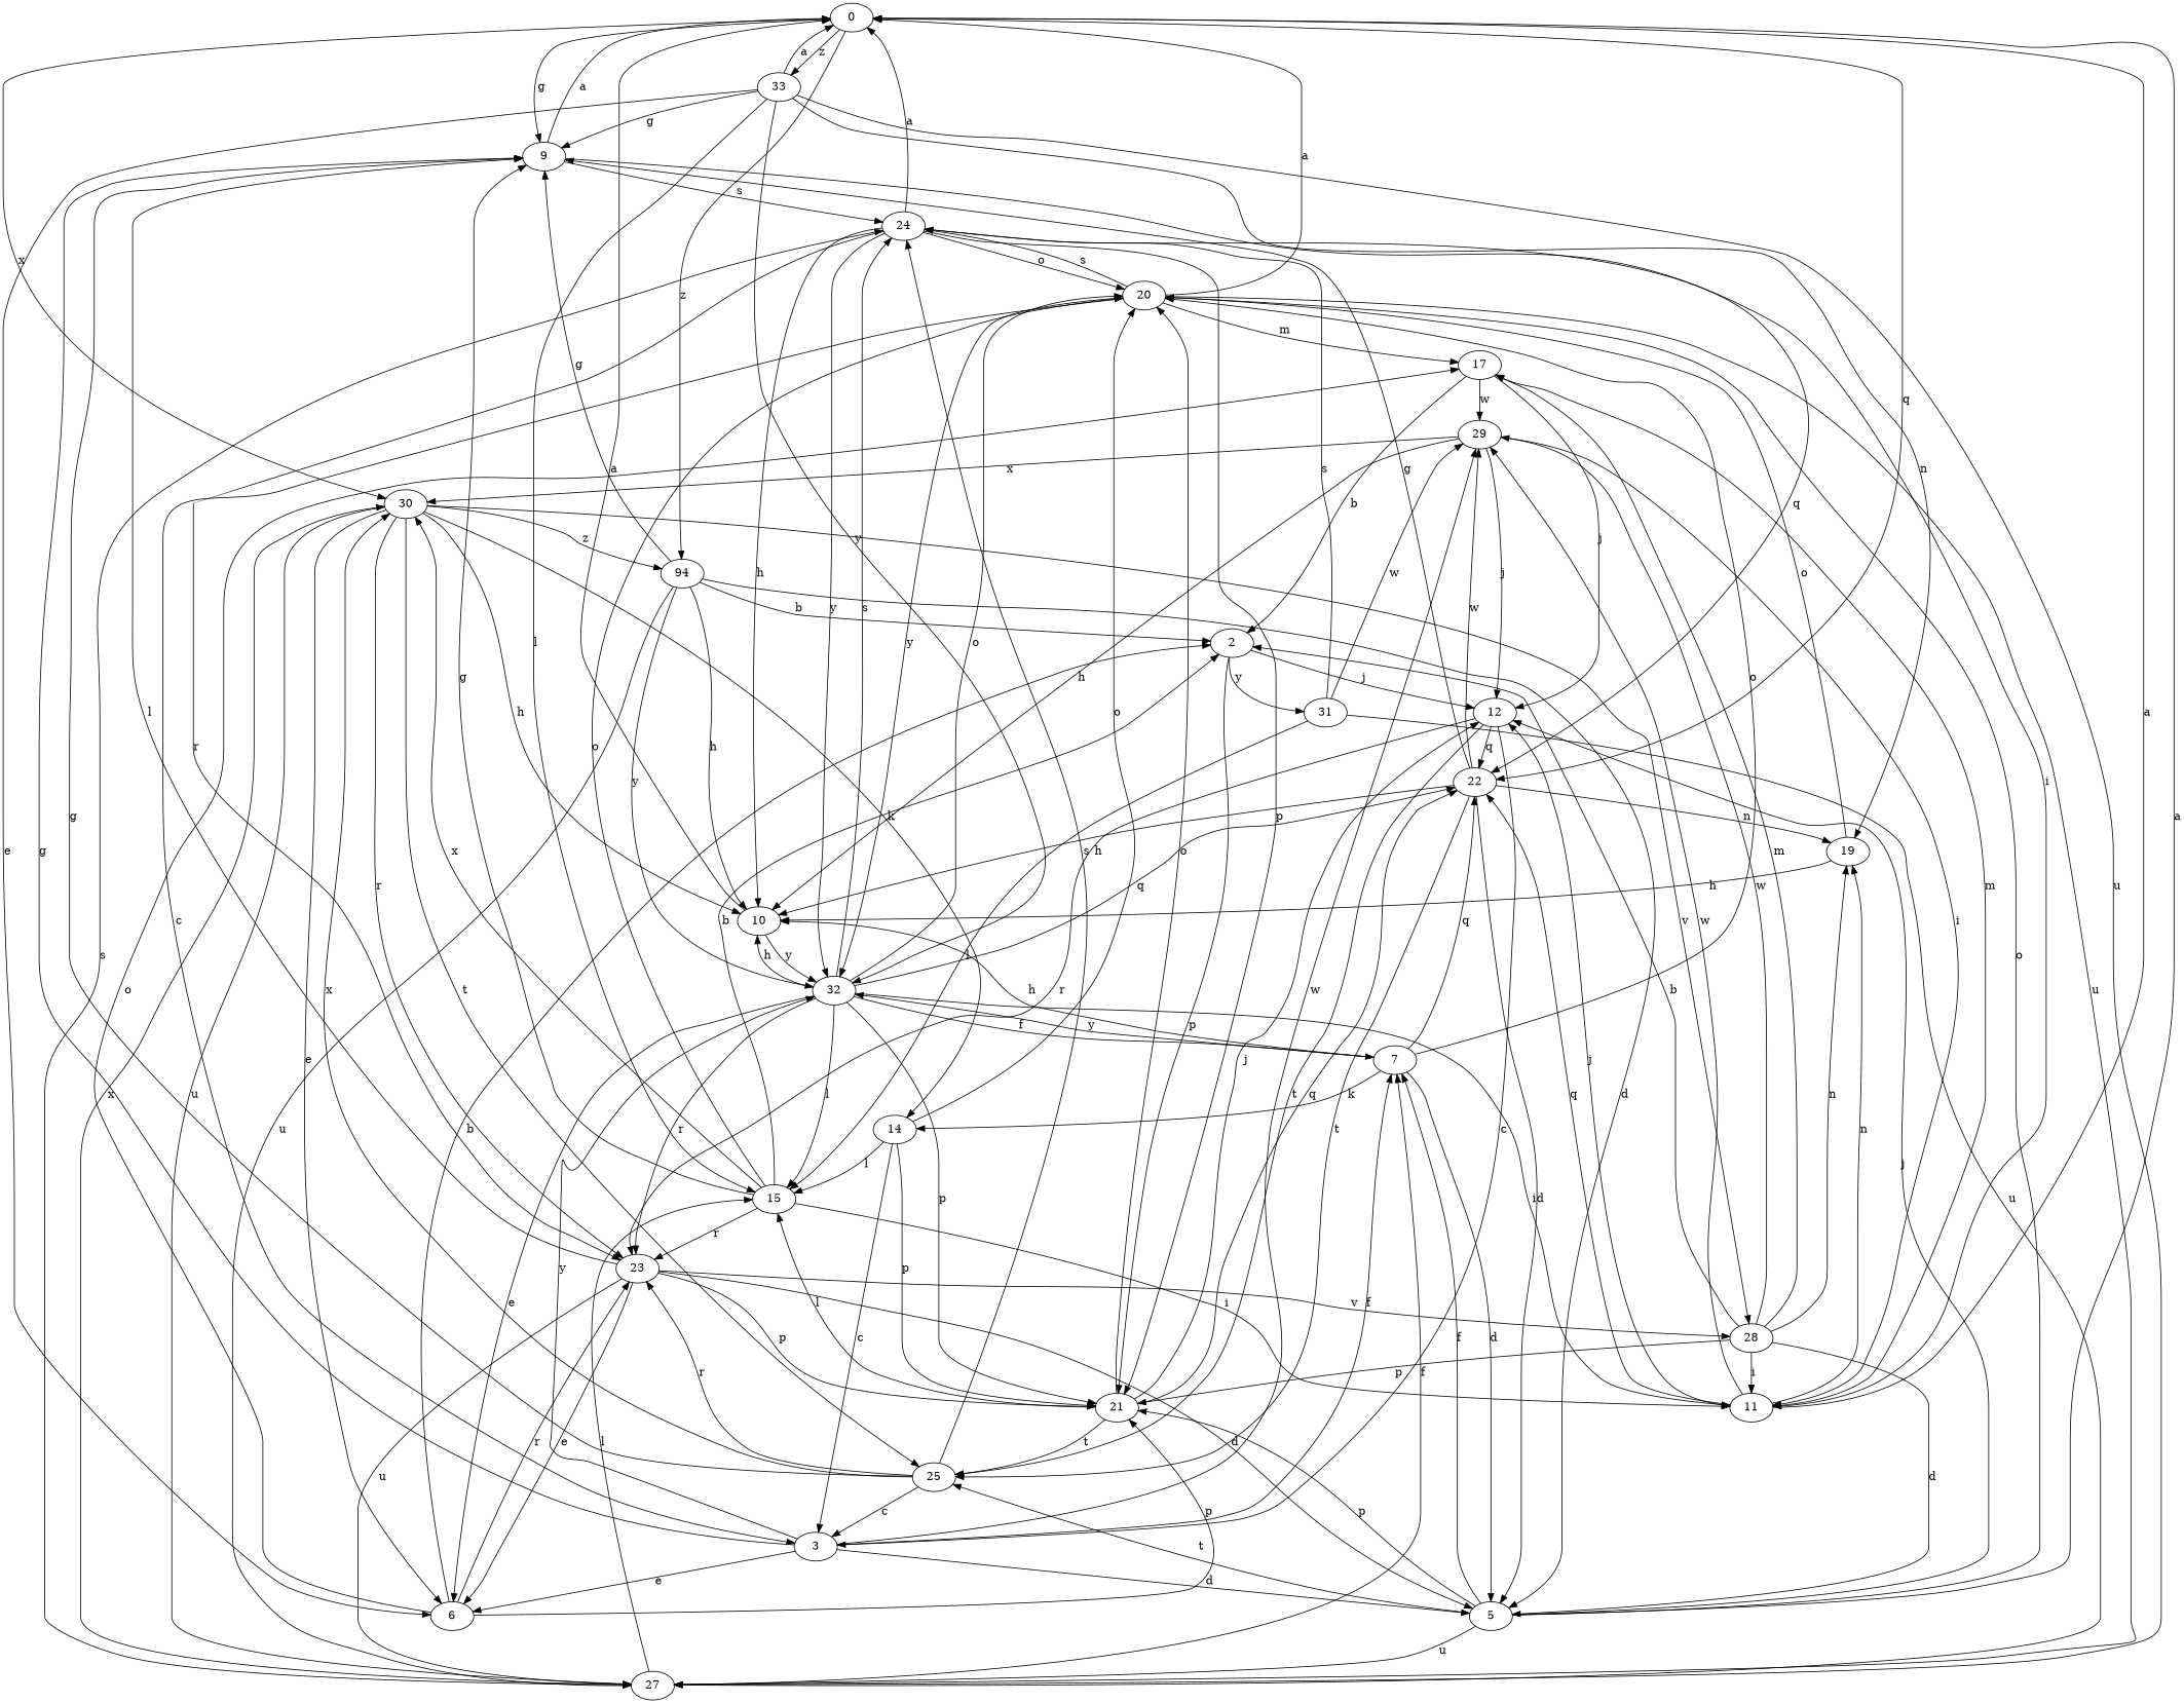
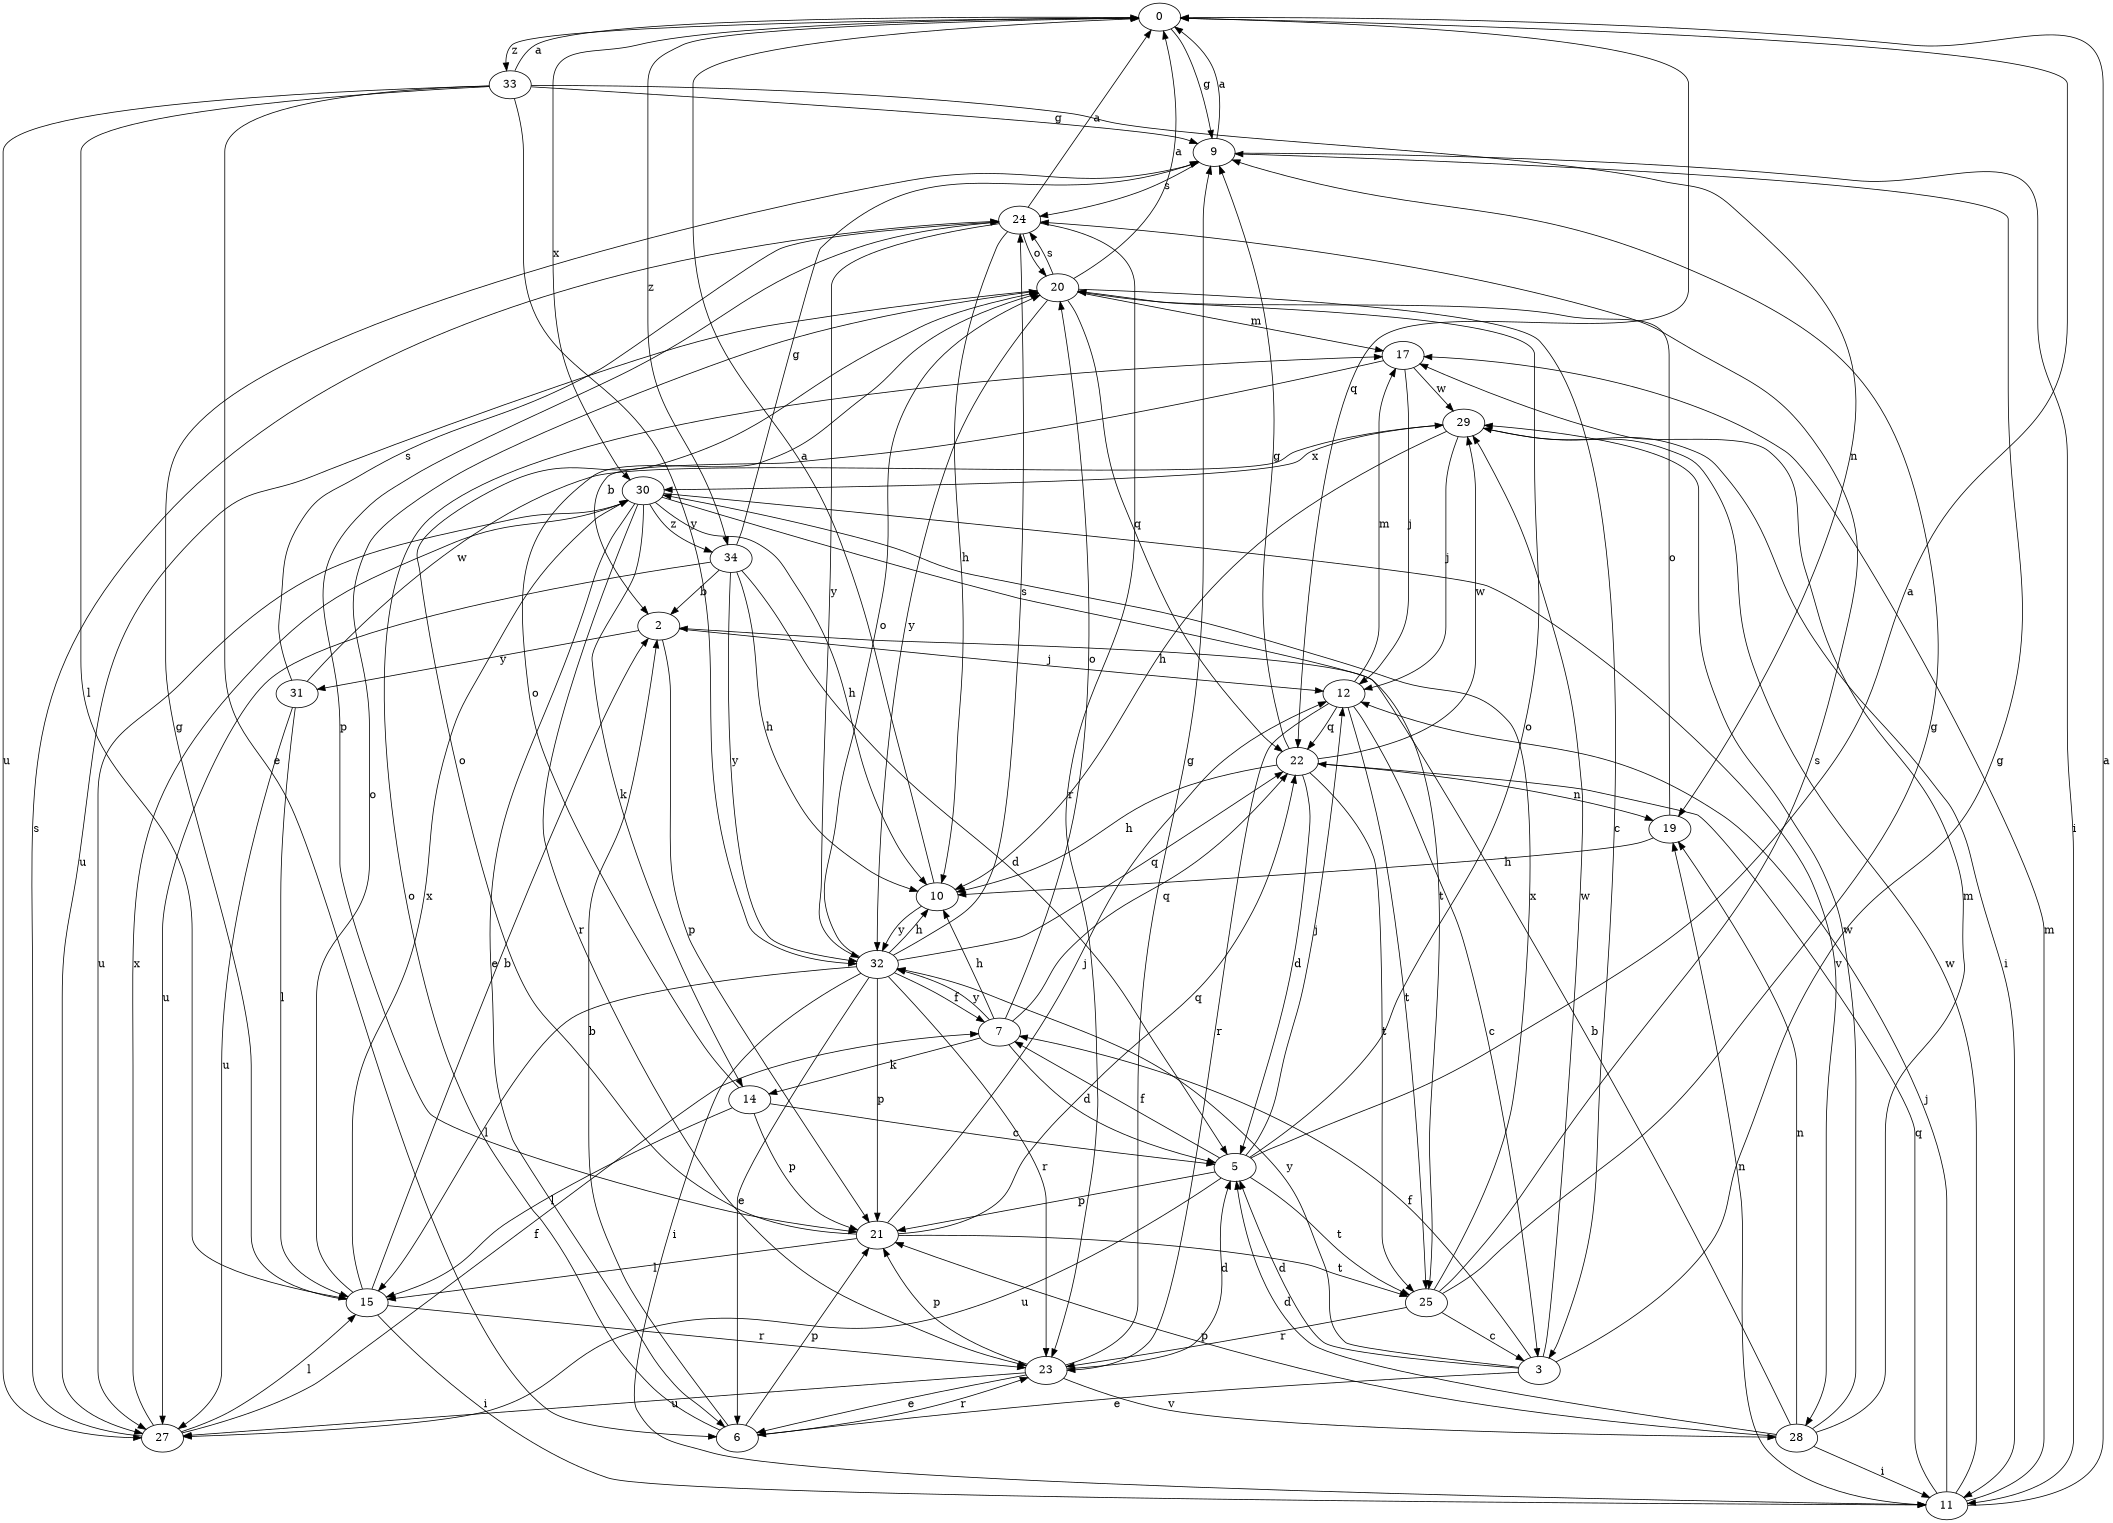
  strict digraph {
    0
    9
    22
    30
    33
-   34 [label=94]
+   34
    11
    24
    5
    29
    25
    10
    19
    6
    27
    23
    14
    28
    32
    15
    2
    12
    21
    31
    3
    17
    20
    7
    0 -> 9 [label=g]
    0 -> 22 [label=q]
    0 -> 30 [label=x]
    0 -> 33 [label=z]
    0 -> 34 [label=z]
    9 -> 0 [label=a]
    9 -> 11 [label=i]
    9 -> 24 [label=s]
    22 -> 9 [label=g]
    22 -> 5 [label=d]
    22 -> 29 [label=w]
    22 -> 25 [label=t]
    22 -> 10 [label=h]
    22 -> 19 [label=n]
    30 -> 34 [label=z]
    30 -> 25 [label=t]
    30 -> 10 [label=h]
    30 -> 6 [label=e]
    30 -> 27 [label=u]
    30 -> 23 [label=r]
    30 -> 14 [label=k]
    30 -> 28 [label=v]
    33 -> 0 [label=a]
    33 -> 9 [label=g]
    33 -> 19 [label=n]
    33 -> 6 [label=e]
    33 -> 27 [label=u]
    33 -> 32 [label=y]
    33 -> 15 [label=l]
    34 -> 9 [label=g]
    34 -> 5 [label=d]
    34 -> 10 [label=h]
    34 -> 27 [label=u]
    34 -> 32 [label=y]
    34 -> 2 [label=b]
    11 -> 0 [label=a]
    11 -> 22 [label=q]
    11 -> 29 [label=w]
    11 -> 19 [label=n]
    11 -> 12 [label=j]
    11 -> 17 [label=m]
    24 -> 0 [label=a]
-   24 -> 22 [label=q]
+   20 -> 22 [label=q]
    24 -> 10 [label=h]
    24 -> 23 [label=r]
    24 -> 32 [label=y]
    24 -> 21 [label=p]
    24 -> 20 [label=o]
    5 -> 0 [label=a]
    5 -> 25 [label=t]
    5 -> 27 [label=u]
    5 -> 12 [label=j]
    5 -> 21 [label=p]
    5 -> 20 [label=o]
    5 -> 7 [label=f]
    29 -> 30 [label=x]
    29 -> 11 [label=i]
    29 -> 10 [label=h]
    29 -> 12 [label=j]
    25 -> 9 [label=g]
    25 -> 30 [label=x]
    25 -> 24 [label=s]
    25 -> 23 [label=r]
    25 -> 3 [label=c]
    10 -> 0 [label=a]
    10 -> 32 [label=y]
    19 -> 10 [label=h]
    19 -> 20 [label=o]
    6 -> 23 [label=r]
    6 -> 2 [label=b]
    6 -> 21 [label=p]
    6 -> 17 [label=o]
    27 -> 30 [label=x]
    27 -> 24 [label=s]
    27 -> 15 [label=l]
    27 -> 7 [label=f]
-   23 -> 9 [label=l]
+   23 -> 9 [label=g]
    23 -> 5 [label=d]
    23 -> 6 [label=e]
    23 -> 27 [label=u]
    23 -> 28 [label=v]
    23 -> 21 [label=p]
    14 -> 15 [label=l]
    14 -> 21 [label=p]
-   14 -> 3 [label=c]
+   14 -> 5 [label=c]
    14 -> 20 [label=o]
    28 -> 11 [label=i]
    28 -> 5 [label=d]
    28 -> 29 [label=w]
    28 -> 19 [label=n]
    28 -> 2 [label=b]
    28 -> 21 [label=p]
    28 -> 17 [label=m]
    32 -> 22 [label=q]
    32 -> 11 [label=i]
    32 -> 24 [label=s]
    32 -> 10 [label=h]
    32 -> 6 [label=e]
    32 -> 23 [label=r]
    32 -> 15 [label=l]
    32 -> 21 [label=p]
    32 -> 20 [label=o]
    32 -> 7 [label=f]
    15 -> 9 [label=g]
    15 -> 30 [label=x]
    15 -> 11 [label=i]
    15 -> 23 [label=r]
    15 -> 2 [label=b]
    15 -> 20 [label=o]
    2 -> 12 [label=j]
    2 -> 21 [label=p]
    2 -> 31 [label=y]
    12 -> 22 [label=q]
    12 -> 25 [label=t]
    12 -> 23 [label=r]
    12 -> 3 [label=c]
+   12 -> 17 [label=m]
    21 -> 22 [label=q]
    21 -> 25 [label=t]
    21 -> 15 [label=l]
    21 -> 12 [label=j]
    21 -> 20 [label=o]
    31 -> 24 [label=s]
    31 -> 29 [label=w]
    31 -> 27 [label=u]
    31 -> 15 [label=l]
    3 -> 9 [label=g]
    3 -> 5 [label=d]
    3 -> 29 [label=w]
    3 -> 6 [label=e]
    3 -> 32 [label=y]
    3 -> 7 [label=f]
    17 -> 29 [label=w]
    17 -> 2 [label=b]
    17 -> 12 [label=j]
    20 -> 0 [label=a]
    20 -> 24 [label=s]
    20 -> 27 [label=u]
    20 -> 32 [label=y]
    20 -> 3 [label=c]
    20 -> 17 [label=m]
    7 -> 22 [label=q]
    7 -> 5 [label=d]
    7 -> 10 [label=h]
    7 -> 14 [label=k]
    7 -> 32 [label=y]
    7 -> 20 [label=o]
  }
